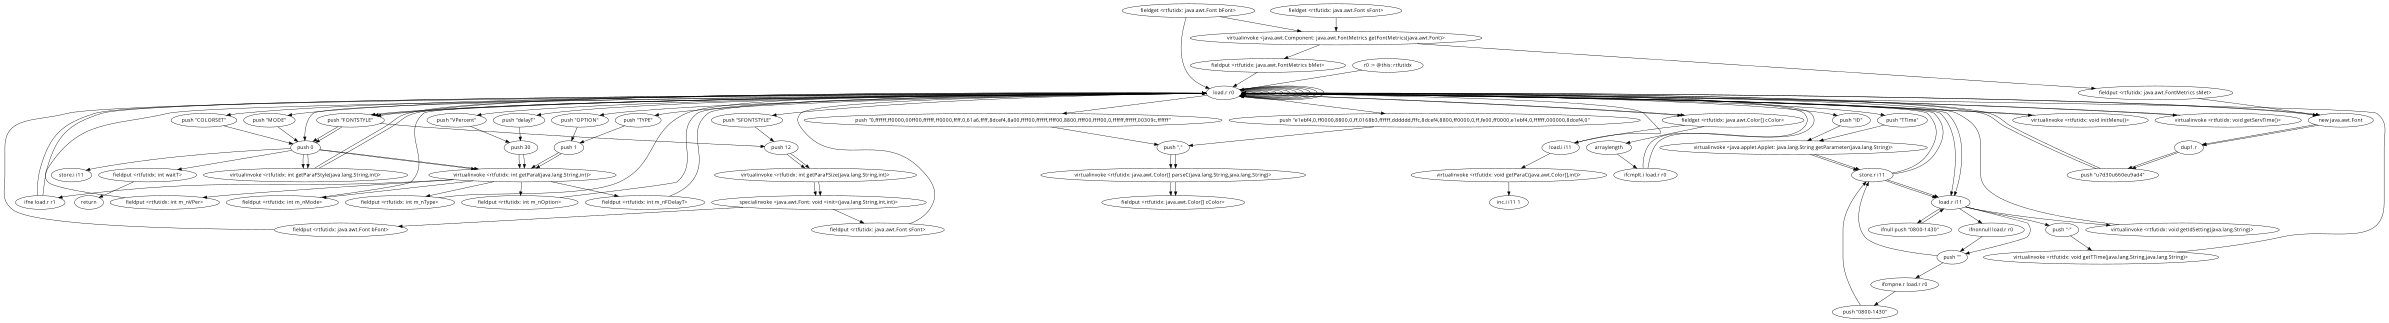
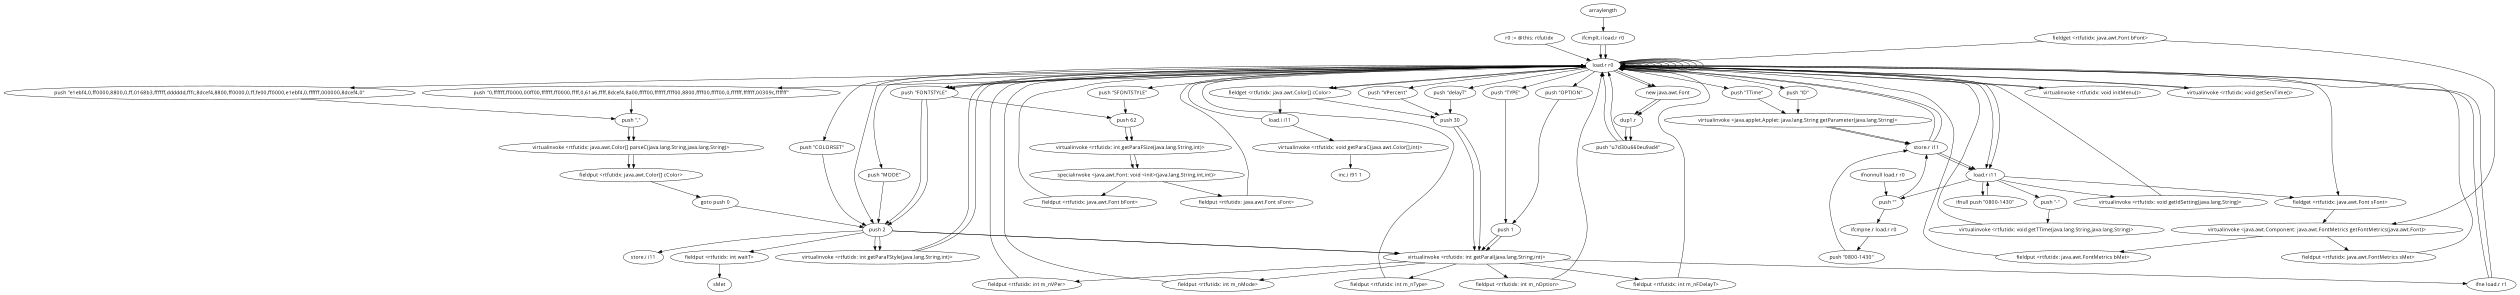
  digraph {
    fontname="Open Sans"
    node [fontname="Open Sans"]
    edge [fontname="Open Sans"]
    "r0 := @this: rtfutidx"
    "load.r r0"
    "push \"COLORSET\""
-   "push 0"
+   "push 0" [label="push 2"]
    "push \"e1ebf4,0,ff0000,8800,0,ff,0168b3,ffffff,dddddd,fffc,8dcef4,8800,ff0000,0,ff,fe00,ff0000,e1ebf4,0,ffffff,000000,8dcef4,0\""
    "fieldget <rtfutidx: java.awt.Color[] cColor>"
    "new java.awt.Font"
    "push \"FONTSTYLE\""
    "push \"SFONTSTYLE\""
    "fieldget <rtfutidx: java.awt.Font sFont>"
    "push \"VPercent\""
    "push \"MODE\""
    "push \"TYPE\""
    "push \"OPTION\""
    "push \"delayT\""
    "push \"TTime\""
    "load.r i11"
    "push \"ID\""
    "virtualinvoke <rtfutidx: void initMenu()>"
    "virtualinvoke <rtfutidx: void getServTime()>"
    "push \"0,ffffff,ff0000,00ff00,ffffff,ff0000,ffff,0,61a6,ffff,8dcef4,8a00,ffff00,ffffff,ffff00,8800,ffff00,ffff00,0,ffffff,ffffff,00309c,ffffff\""
    "virtualinvoke <rtfutidx: int getParaI(java.lang.String,int)>"
    "store.i i11"
    "virtualinvoke <rtfutidx: int getParaFStyle(java.lang.String,int)>"
    "fieldput <rtfutidx: int waitT>"
    "push \",\""
    "load.i i11"
    arraylength
    "dup1.r"
-   "push 12"
+   "push 12" [label="push 62"]
    "fieldget <rtfutidx: java.awt.Font bFont>"
    "virtualinvoke <java.awt.Component: java.awt.FontMetrics getFontMetrics(java.awt.Font)>"
    "push 30"
    "push 1"
    "virtualinvoke <java.applet.Applet: java.lang.String getParameter(java.lang.String)>"
    "ifnull push \"0800-1430\""
    "push \"\""
    "push \"-\""
    "ifnonnull load.r r0"
    "virtualinvoke <rtfutidx: void getIdSetting(java.lang.String)>"
    n41 [label="ifne load.r r1"]
    "fieldput <rtfutidx: int m_nVPer>"
    "fieldput <rtfutidx: int m_nMode>"
    "fieldput <rtfutidx: int m_nType>"
    "fieldput <rtfutidx: int m_nOption>"
    "fieldput <rtfutidx: int m_nFDelayT>"
-   return
+   return [label=sMet]
    "virtualinvoke <rtfutidx: java.awt.Color[] parseC(java.lang.String,java.lang.String)>"
    "fieldput <rtfutidx: java.awt.Color[] cColor>"
+   "goto push 0"
    "virtualinvoke <rtfutidx: void getParaC(java.awt.Color[],int)>"
-   "inc.i i11 1"
+   "inc.i i11 1" [label="inc.i i91 1"]
    "ifcmplt.i load.r r0"
    "push \"\u7d30\u660e\u9ad4\""
    "virtualinvoke <rtfutidx: int getParaFSize(java.lang.String,int)>"
    "specialinvoke <java.awt.Font: void <init>(java.lang.String,int,int)>"
    "fieldput <rtfutidx: java.awt.Font bFont>"
    "fieldput <rtfutidx: java.awt.Font sFont>"
    "fieldput <rtfutidx: java.awt.FontMetrics bMet>"
    "fieldput <rtfutidx: java.awt.FontMetrics sMet>"
    "store.r i11"
    "ifcmpne.r load.r r0"
    "virtualinvoke <rtfutidx: void getTTime(java.lang.String,java.lang.String)>"
    "push \"0800-1430\""
    "r0 := @this: rtfutidx" -> "load.r r0"
    "load.r r0" -> "load.r r0"
    "load.r r0" -> "load.r r0"
    "load.r r0" -> "load.r r0"
    "load.r r0" -> "load.r r0"
    "load.r r0" -> "load.r r0"
    "load.r r0" -> "load.r r0"
    "load.r r0" -> "load.r r0"
    "load.r r0" -> "load.r r0"
    "load.r r0" -> "load.r r0"
    "load.r r0" -> "load.r r0"
    "load.r r0" -> "load.r r0"
    "load.r r0" -> "load.r r0"
    "load.r r0" -> "push \"COLORSET\""
    "load.r r0" -> "push 0"
    "load.r r0" -> "push \"e1ebf4,0,ff0000,8800,0,ff,0168b3,ffffff,dddddd,fffc,8dcef4,8800,ff0000,0,ff,fe00,ff0000,e1ebf4,0,ffffff,000000,8dcef4,0\""
    "load.r r0" -> "fieldget <rtfutidx: java.awt.Color[] cColor>"
    "load.r r0" -> "fieldget <rtfutidx: java.awt.Color[] cColor>"
    "load.r r0" -> "new java.awt.Font"
    "load.r r0" -> "new java.awt.Font"
    "load.r r0" -> "push \"FONTSTYLE\""
    "load.r r0" -> "push \"FONTSTYLE\""
    "load.r r0" -> "push \"FONTSTYLE\""
    "load.r r0" -> "push \"SFONTSTYLE\""
+   "load.r r0" -> "fieldget <rtfutidx: java.awt.Font sFont>"
    "load.r r0" -> "push \"VPercent\""
    "load.r r0" -> "push \"MODE\""
    "load.r r0" -> "push \"TYPE\""
    "load.r r0" -> "push \"OPTION\""
    "load.r r0" -> "push \"delayT\""
    "load.r r0" -> "push \"TTime\""
    "load.r r0" -> "load.r i11"
    "load.r r0" -> "load.r i11"
    "load.r r0" -> "push \"ID\""
    "load.r r0" -> "virtualinvoke <rtfutidx: void initMenu()>"
    "load.r r0" -> "virtualinvoke <rtfutidx: void getServTime()>"
    "load.r r0" -> "push \"0,ffffff,ff0000,00ff00,ffffff,ff0000,ffff,0,61a6,ffff,8dcef4,8a00,ffff00,ffffff,ffff00,8800,ffff00,ffff00,0,ffffff,ffffff,00309c,ffffff\""
    "push \"COLORSET\"" -> "push 0"
    "push 0" -> "virtualinvoke <rtfutidx: int getParaI(java.lang.String,int)>"
    "push 0" -> "virtualinvoke <rtfutidx: int getParaI(java.lang.String,int)>"
    "push 0" -> "store.i i11"
    "push 0" -> "virtualinvoke <rtfutidx: int getParaFStyle(java.lang.String,int)>"
    "push 0" -> "virtualinvoke <rtfutidx: int getParaFStyle(java.lang.String,int)>"
    "push 0" -> "fieldput <rtfutidx: int waitT>"
    "push \"e1ebf4,0,ff0000,8800,0,ff,0168b3,ffffff,dddddd,fffc,8dcef4,8800,ff0000,0,ff,fe00,ff0000,e1ebf4,0,ffffff,000000,8dcef4,0\"" -> "push \",\""
    "fieldget <rtfutidx: java.awt.Color[] cColor>" -> "load.i i11"
-   "fieldget <rtfutidx: java.awt.Color[] cColor>" -> arraylength
+   "fieldget <rtfutidx: java.awt.Color[] cColor>" -> "push 30"
    "new java.awt.Font" -> "dup1.r"
    "new java.awt.Font" -> "dup1.r"
    "push \"FONTSTYLE\"" -> "push 0"
    "push \"FONTSTYLE\"" -> "push 0"
    "push \"FONTSTYLE\"" -> "push 12"
    "push \"SFONTSTYLE\"" -> "push 12"
    "fieldget <rtfutidx: java.awt.Font sFont>" -> "virtualinvoke <java.awt.Component: java.awt.FontMetrics getFontMetrics(java.awt.Font)>"
    "push \"VPercent\"" -> "push 30"
    "push \"MODE\"" -> "push 0"
    "push \"TYPE\"" -> "push 1"
    "push \"OPTION\"" -> "push 1"
    "push \"delayT\"" -> "push 30"
    "push \"TTime\"" -> "virtualinvoke <java.applet.Applet: java.lang.String getParameter(java.lang.String)>"
    "load.r i11" -> "ifnull push \"0800-1430\""
    "load.r i11" -> "push \"\""
    "load.r i11" -> "push \"-\""
-   "load.r i11" -> "ifnonnull load.r r0"
+   "load.r i11" -> "fieldget <rtfutidx: java.awt.Font sFont>"
    "load.r i11" -> "virtualinvoke <rtfutidx: void getIdSetting(java.lang.String)>"
    "push \"ID\"" -> "virtualinvoke <java.applet.Applet: java.lang.String getParameter(java.lang.String)>"
    "virtualinvoke <rtfutidx: void initMenu()>" -> "load.r r0"
    "virtualinvoke <rtfutidx: void getServTime()>" -> "load.r r0"
    "push \"0,ffffff,ff0000,00ff00,ffffff,ff0000,ffff,0,61a6,ffff,8dcef4,8a00,ffff00,ffffff,ffff00,8800,ffff00,ffff00,0,ffffff,ffffff,00309c,ffffff\"" -> "push \",\""
    "virtualinvoke <rtfutidx: int getParaI(java.lang.String,int)>" -> n41
    "virtualinvoke <rtfutidx: int getParaI(java.lang.String,int)>" -> "fieldput <rtfutidx: int m_nVPer>"
    "virtualinvoke <rtfutidx: int getParaI(java.lang.String,int)>" -> "fieldput <rtfutidx: int m_nMode>"
    "virtualinvoke <rtfutidx: int getParaI(java.lang.String,int)>" -> "fieldput <rtfutidx: int m_nType>"
    "virtualinvoke <rtfutidx: int getParaI(java.lang.String,int)>" -> "fieldput <rtfutidx: int m_nOption>"
    "virtualinvoke <rtfutidx: int getParaI(java.lang.String,int)>" -> "fieldput <rtfutidx: int m_nFDelayT>"
    "virtualinvoke <rtfutidx: int getParaFStyle(java.lang.String,int)>" -> "load.r r0"
    "virtualinvoke <rtfutidx: int getParaFStyle(java.lang.String,int)>" -> "load.r r0"
    "fieldput <rtfutidx: int waitT>" -> return
    "push \",\"" -> "virtualinvoke <rtfutidx: java.awt.Color[] parseC(java.lang.String,java.lang.String)>"
    "push \",\"" -> "virtualinvoke <rtfutidx: java.awt.Color[] parseC(java.lang.String,java.lang.String)>"
    "load.i i11" -> "load.r r0"
    "load.i i11" -> "virtualinvoke <rtfutidx: void getParaC(java.awt.Color[],int)>"
    arraylength -> "ifcmplt.i load.r r0"
    "dup1.r" -> "push \"\u7d30\u660e\u9ad4\""
    "dup1.r" -> "push \"\u7d30\u660e\u9ad4\""
    "push 12" -> "virtualinvoke <rtfutidx: int getParaFSize(java.lang.String,int)>"
    "push 12" -> "virtualinvoke <rtfutidx: int getParaFSize(java.lang.String,int)>"
    "fieldget <rtfutidx: java.awt.Font bFont>" -> "load.r r0"
    "fieldget <rtfutidx: java.awt.Font bFont>" -> "virtualinvoke <java.awt.Component: java.awt.FontMetrics getFontMetrics(java.awt.Font)>"
    "virtualinvoke <java.awt.Component: java.awt.FontMetrics getFontMetrics(java.awt.Font)>" -> "fieldput <rtfutidx: java.awt.FontMetrics bMet>"
    "virtualinvoke <java.awt.Component: java.awt.FontMetrics getFontMetrics(java.awt.Font)>" -> "fieldput <rtfutidx: java.awt.FontMetrics sMet>"
    "push 30" -> "virtualinvoke <rtfutidx: int getParaI(java.lang.String,int)>"
    "push 30" -> "virtualinvoke <rtfutidx: int getParaI(java.lang.String,int)>"
    "push 1" -> "virtualinvoke <rtfutidx: int getParaI(java.lang.String,int)>"
    "push 1" -> "virtualinvoke <rtfutidx: int getParaI(java.lang.String,int)>"
    "virtualinvoke <java.applet.Applet: java.lang.String getParameter(java.lang.String)>" -> "store.r i11"
    "virtualinvoke <java.applet.Applet: java.lang.String getParameter(java.lang.String)>" -> "store.r i11"
    "ifnull push \"0800-1430\"" -> "load.r i11"
    "push \"\"" -> "store.r i11"
    "push \"\"" -> "ifcmpne.r load.r r0"
    "push \"-\"" -> "virtualinvoke <rtfutidx: void getTTime(java.lang.String,java.lang.String)>"
    "ifnonnull load.r r0" -> "push \"\""
    "virtualinvoke <rtfutidx: void getIdSetting(java.lang.String)>" -> "load.r r0"
    n41 -> "load.r r0"
    n41 -> "load.r r0"
    "fieldput <rtfutidx: int m_nVPer>" -> "load.r r0"
    "fieldput <rtfutidx: int m_nMode>" -> "load.r r0"
    "fieldput <rtfutidx: int m_nType>" -> "load.r r0"
    "fieldput <rtfutidx: int m_nOption>" -> "load.r r0"
    "fieldput <rtfutidx: int m_nFDelayT>" -> "load.r r0"
    "virtualinvoke <rtfutidx: java.awt.Color[] parseC(java.lang.String,java.lang.String)>" -> "fieldput <rtfutidx: java.awt.Color[] cColor>"
    "virtualinvoke <rtfutidx: java.awt.Color[] parseC(java.lang.String,java.lang.String)>" -> "fieldput <rtfutidx: java.awt.Color[] cColor>"
+   "fieldput <rtfutidx: java.awt.Color[] cColor>" -> "goto push 0"
+   "goto push 0" -> "push 0"
    "virtualinvoke <rtfutidx: void getParaC(java.awt.Color[],int)>" -> "inc.i i11 1"
    "ifcmplt.i load.r r0" -> "load.r r0"
    "ifcmplt.i load.r r0" -> "load.r r0"
    "push \"\u7d30\u660e\u9ad4\"" -> "load.r r0"
    "push \"\u7d30\u660e\u9ad4\"" -> "load.r r0"
    "virtualinvoke <rtfutidx: int getParaFSize(java.lang.String,int)>" -> "specialinvoke <java.awt.Font: void <init>(java.lang.String,int,int)>"
    "virtualinvoke <rtfutidx: int getParaFSize(java.lang.String,int)>" -> "specialinvoke <java.awt.Font: void <init>(java.lang.String,int,int)>"
    "specialinvoke <java.awt.Font: void <init>(java.lang.String,int,int)>" -> "fieldput <rtfutidx: java.awt.Font bFont>"
    "specialinvoke <java.awt.Font: void <init>(java.lang.String,int,int)>" -> "fieldput <rtfutidx: java.awt.Font sFont>"
    "fieldput <rtfutidx: java.awt.Font bFont>" -> "load.r r0"
    "fieldput <rtfutidx: java.awt.Font sFont>" -> "load.r r0"
    "fieldput <rtfutidx: java.awt.FontMetrics bMet>" -> "load.r r0"
-   "fieldput <rtfutidx: java.awt.FontMetrics sMet>" -> "new java.awt.Font"
+   "fieldput <rtfutidx: java.awt.FontMetrics sMet>" -> "load.r r0"
    "store.r i11" -> "load.r r0"
    "store.r i11" -> "load.r r0"
    "store.r i11" -> "load.r i11"
    "store.r i11" -> "load.r i11"
    "ifcmpne.r load.r r0" -> "push \"0800-1430\""
    "virtualinvoke <rtfutidx: void getTTime(java.lang.String,java.lang.String)>" -> "load.r r0"
    "push \"0800-1430\"" -> "store.r i11"
  }
